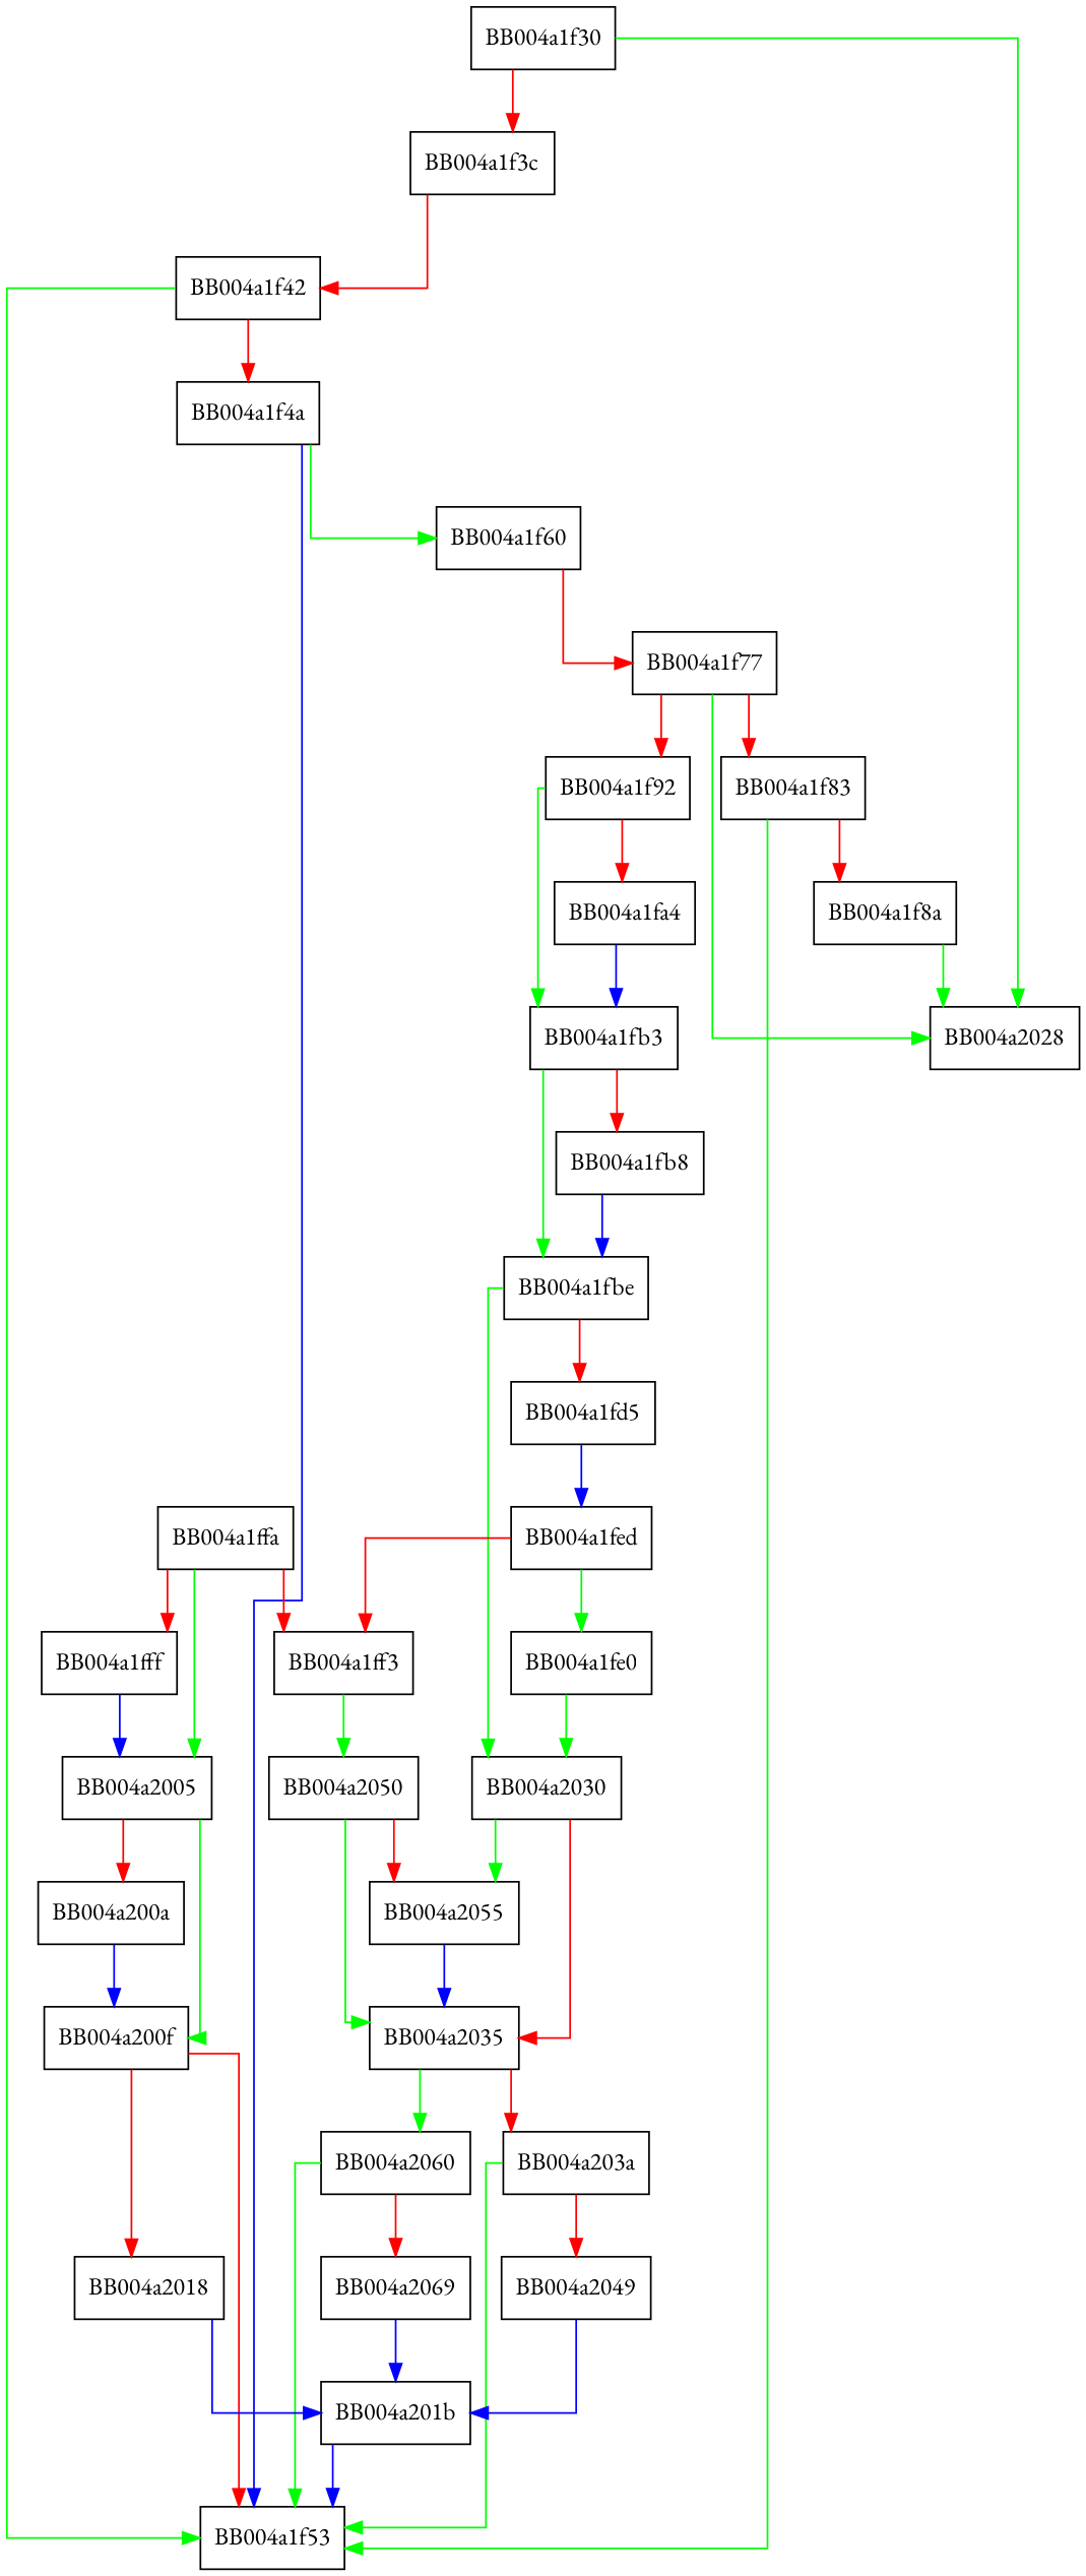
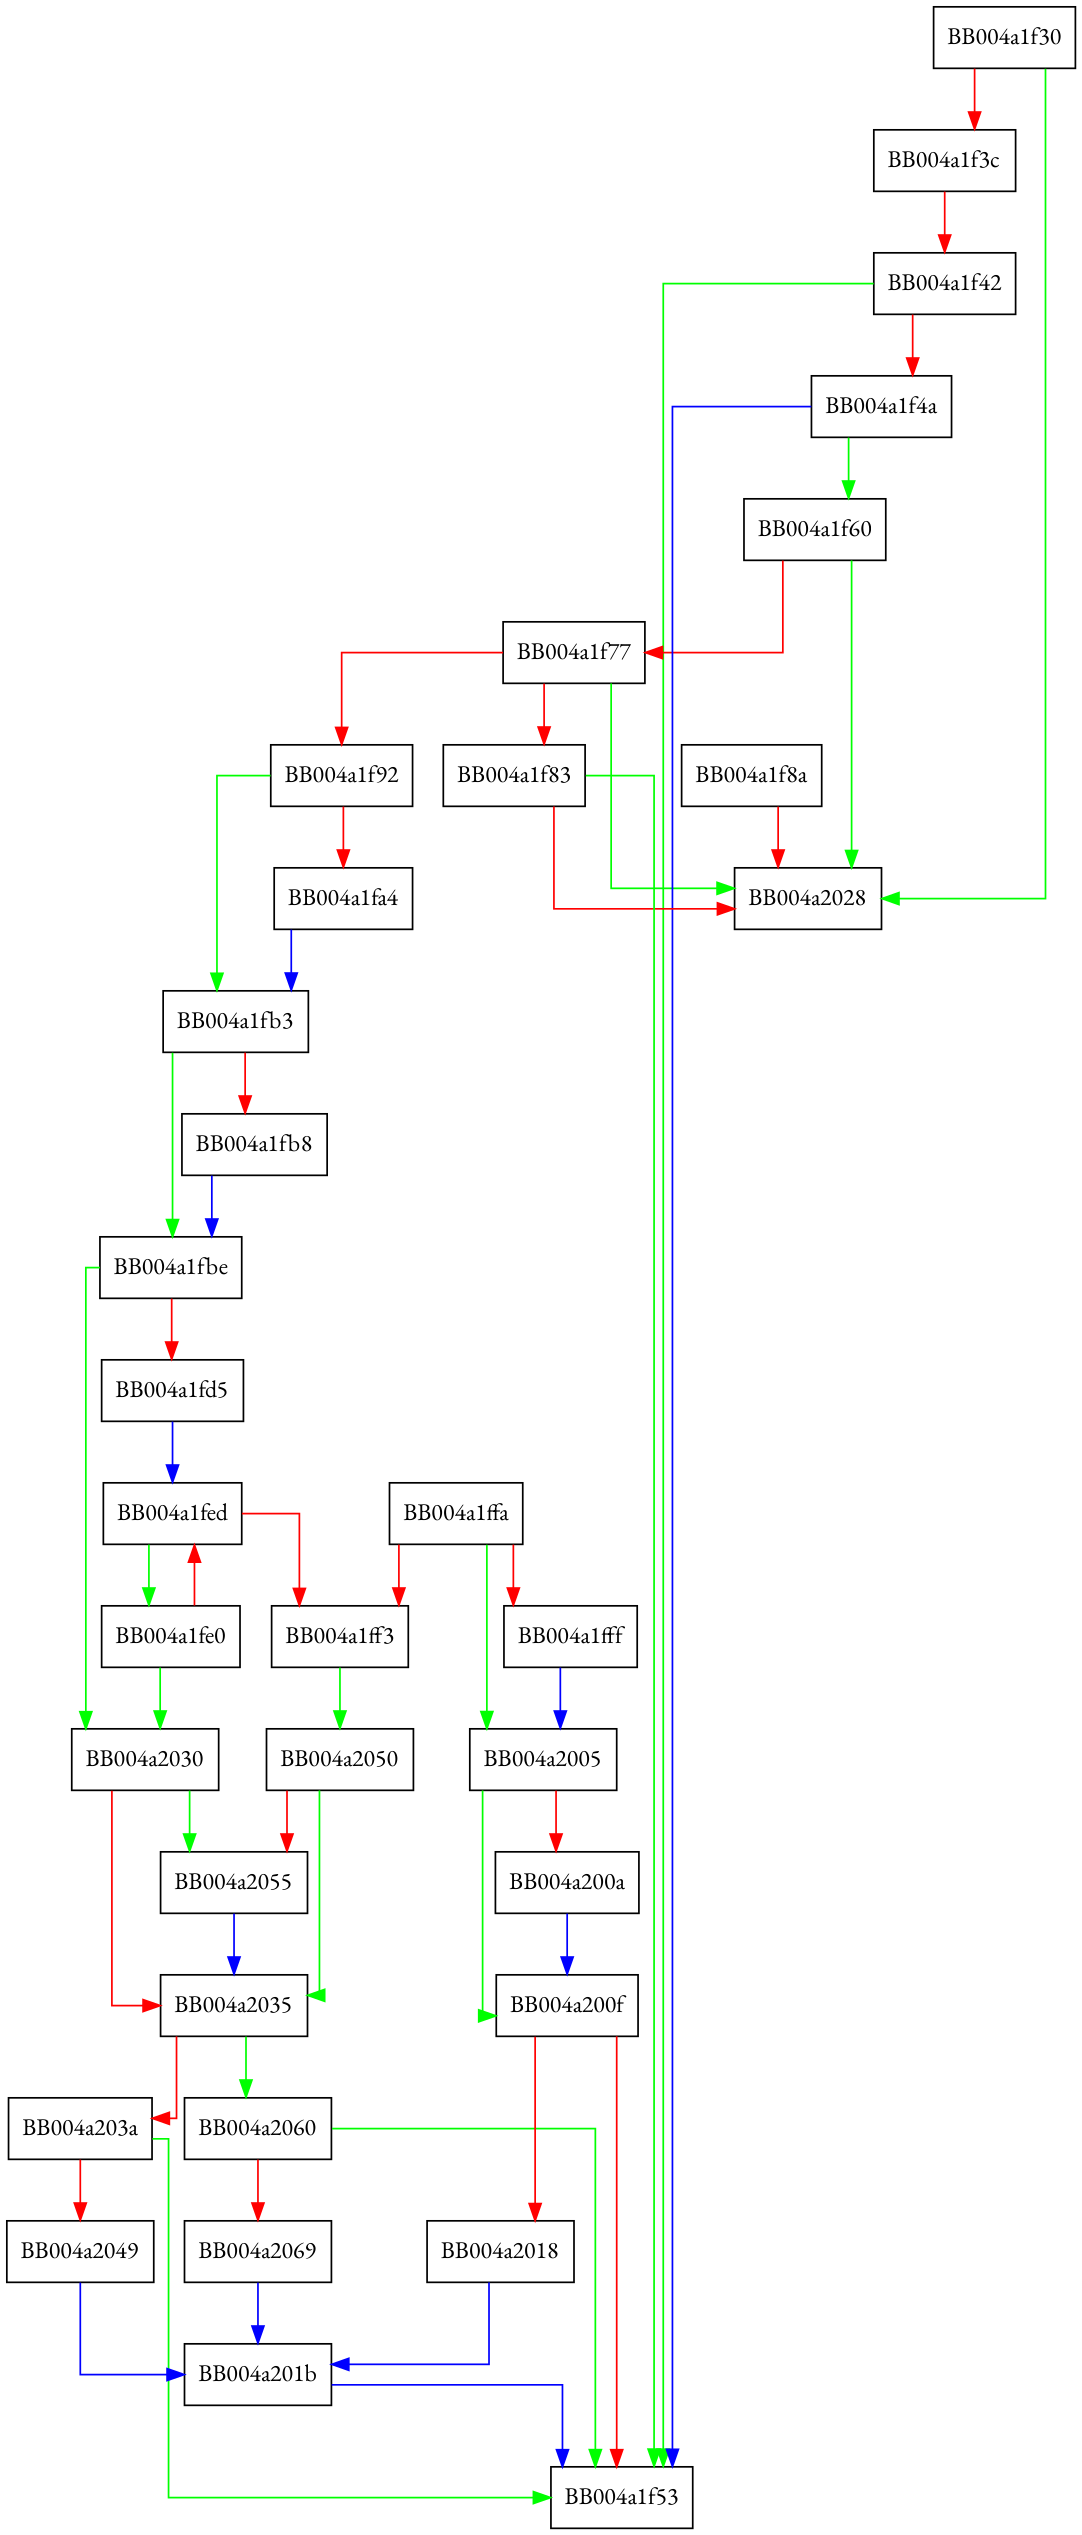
  digraph {
    fontname="EB Garamond"
    splines=ortho
    node [fontname="EB Garamond" shape=box]
    edge [color=red fontname="EB Garamond"]
    BB004a1f30
    BB004a2028
    BB004a1f3c
    BB004a1f42
    BB004a1f60
    BB004a1f77
    BB004a1f53
    BB004a1f4a
    BB004a1f83
    BB004a1f92
    BB004a1f8a
    BB004a1fb3
    BB004a1fa4
    BB004a1fbe
    BB004a1fb8
    BB004a2030
    BB004a1fd5
    BB004a2055
    BB004a2035
    BB004a1fed
    BB004a2060
    BB004a203a
    BB004a1fe0
    BB004a1ff3
    BB004a2050
    BB004a1ffa
    BB004a2005
    BB004a1fff
    BB004a200f
    BB004a200a
    BB004a2018
    BB004a201b
    BB004a2069
    BB004a2049
    BB004a1f30 -> BB004a2028 [color=green]
    BB004a1f30 -> BB004a1f3c
    BB004a1f3c -> BB004a1f42
    BB004a1f42 -> BB004a1f53 [color=green]
    BB004a1f42 -> BB004a1f4a
+   BB004a1f60 -> BB004a2028 [color=green]
    BB004a1f60 -> BB004a1f77
    BB004a1f77 -> BB004a2028 [color=green]
    BB004a1f77 -> BB004a1f83
    BB004a1f77 -> BB004a1f92
    BB004a1f4a -> BB004a1f60 [color=green]
    BB004a1f4a -> BB004a1f53 [color=blue]
    BB004a1f83 -> BB004a1f53 [color=green]
-   BB004a1f83 -> BB004a1f8a
+   BB004a1f83 -> BB004a2028
    BB004a1f92 -> BB004a1fb3 [color=green]
    BB004a1f92 -> BB004a1fa4
-   BB004a1f8a -> BB004a2028 [color=green]
+   BB004a1f8a -> BB004a2028
    BB004a1fb3 -> BB004a1fbe [color=green]
    BB004a1fb3 -> BB004a1fb8
    BB004a1fa4 -> BB004a1fb3 [color=blue]
    BB004a1fbe -> BB004a2030 [color=green]
    BB004a1fbe -> BB004a1fd5
    BB004a1fb8 -> BB004a1fbe [color=blue]
    BB004a2030 -> BB004a2055 [color=green]
    BB004a2030 -> BB004a2035
    BB004a1fd5 -> BB004a1fed [color=blue]
    BB004a2055 -> BB004a2035 [color=blue]
    BB004a2035 -> BB004a2060 [color=green]
    BB004a2035 -> BB004a203a
    BB004a1fed -> BB004a1fe0 [color=green]
    BB004a1fed -> BB004a1ff3
    BB004a2060 -> BB004a1f53 [color=green]
    BB004a2060 -> BB004a2069
    BB004a203a -> BB004a1f53 [color=green]
    BB004a203a -> BB004a2049
    BB004a1fe0 -> BB004a2030 [color=green]
+   BB004a1fe0 -> BB004a1fed
    BB004a1ff3 -> BB004a2050 [color=green]
    BB004a2050 -> BB004a2055
    BB004a2050 -> BB004a2035 [color=green]
    BB004a1ffa -> BB004a1ff3
    BB004a1ffa -> BB004a2005 [color=green]
    BB004a1ffa -> BB004a1fff
    BB004a2005 -> BB004a200f [color=green]
    BB004a2005 -> BB004a200a
    BB004a1fff -> BB004a2005 [color=blue]
    BB004a200f -> BB004a1f53
    BB004a200f -> BB004a2018
    BB004a200a -> BB004a200f [color=blue]
    BB004a2018 -> BB004a201b [color=blue]
    BB004a201b -> BB004a1f53 [color=blue]
    BB004a2069 -> BB004a201b [color=blue]
    BB004a2049 -> BB004a201b [color=blue]
  }
